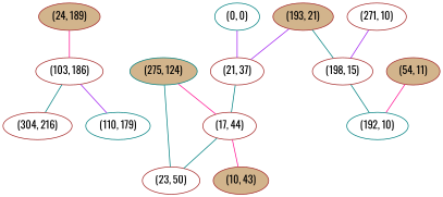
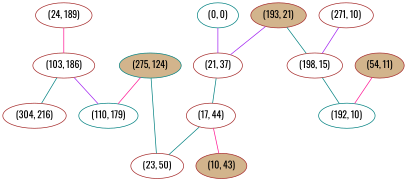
  graph {
    fontname=Oswald
    node [color=brown fillcolor=white fontname=Oswald style=filled]
    edge [color=teal fontname=Oswald weight=1]
-   "(24, 189)" [fillcolor=tan]
+   "(24, 189)"
    "(103, 186)"
    "(110, 179)" [color=teal]
    "(304, 216)"
    "(193, 21)" [fillcolor=tan]
    "(21, 37)"
    "(198, 15)"
    "(17, 44)"
    "(192, 10)" [color=teal]
    n10 [fillcolor=tan label="(54, 11)"]
    "(275, 124)" [color=teal fillcolor=tan]
    "(23, 50)"
    "(271, 10)"
    "(0, 0)" [color=teal]
    "(10, 43)" [fillcolor=tan]
    "(24, 189)" -- "(103, 186)" [color=deeppink]
    "(103, 186)" -- "(110, 179)" [color=purple]
    "(103, 186)" -- "(304, 216)"
    "(193, 21)" -- "(21, 37)" [color=purple]
    "(193, 21)" -- "(198, 15)"
    "(21, 37)" -- "(17, 44)"
    "(198, 15)" -- "(192, 10)"
    "(17, 44)" -- "(23, 50)"
    "(17, 44)" -- "(10, 43)" [color=deeppink]
    n10 -- "(192, 10)" [color=deeppink]
-   "(275, 124)" -- "(17, 44)" [color=deeppink]
+   "(275, 124)" -- "(110, 179)" [color=deeppink]
    "(275, 124)" -- "(23, 50)"
    "(271, 10)" -- "(198, 15)" [color=purple]
    "(0, 0)" -- "(21, 37)" [color=purple weight=4]
  }
